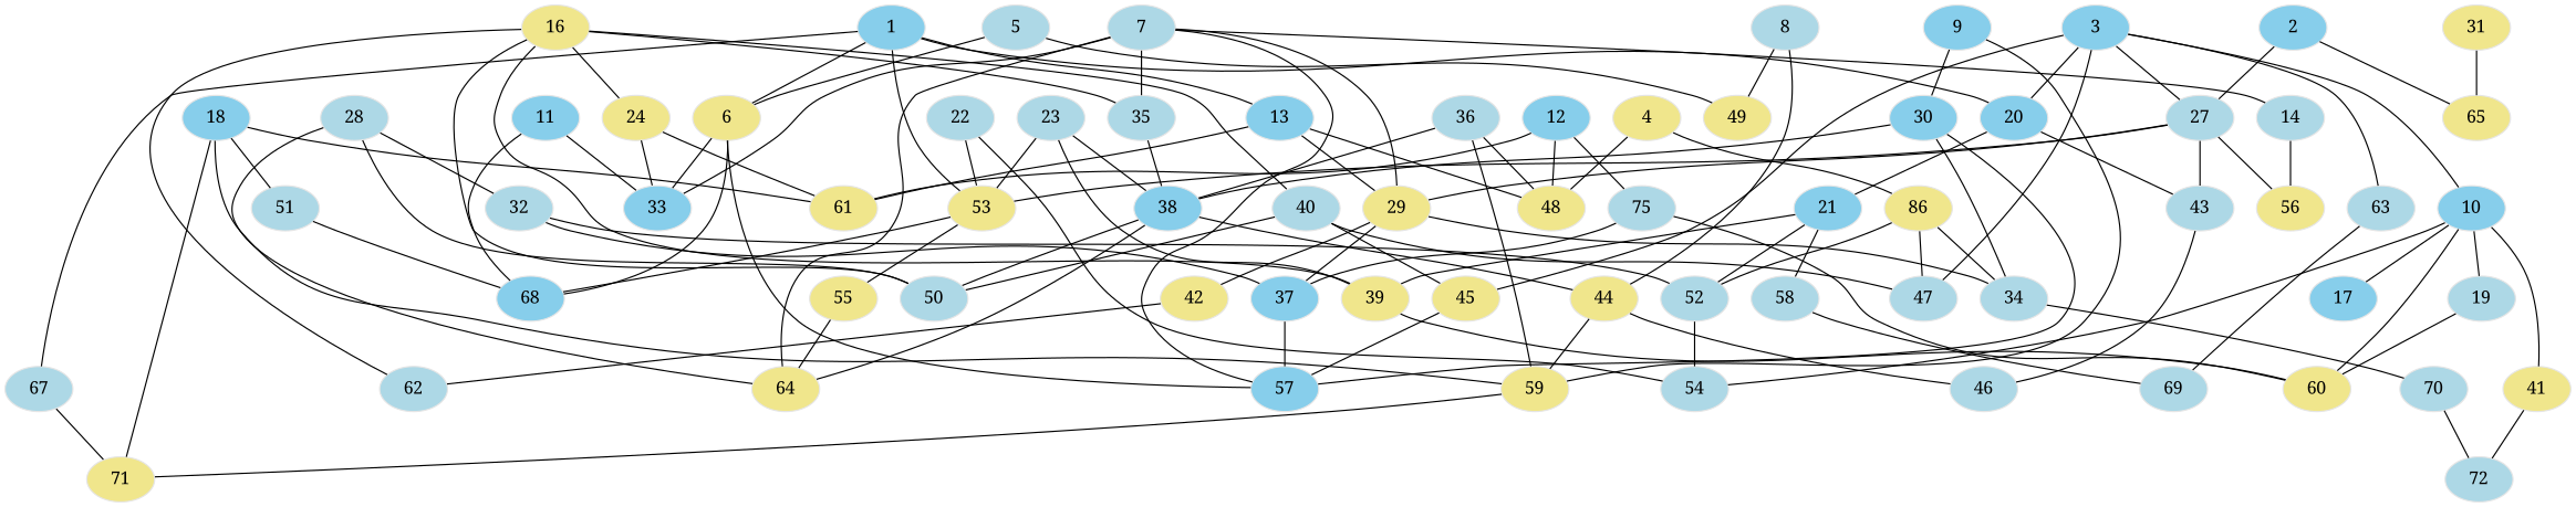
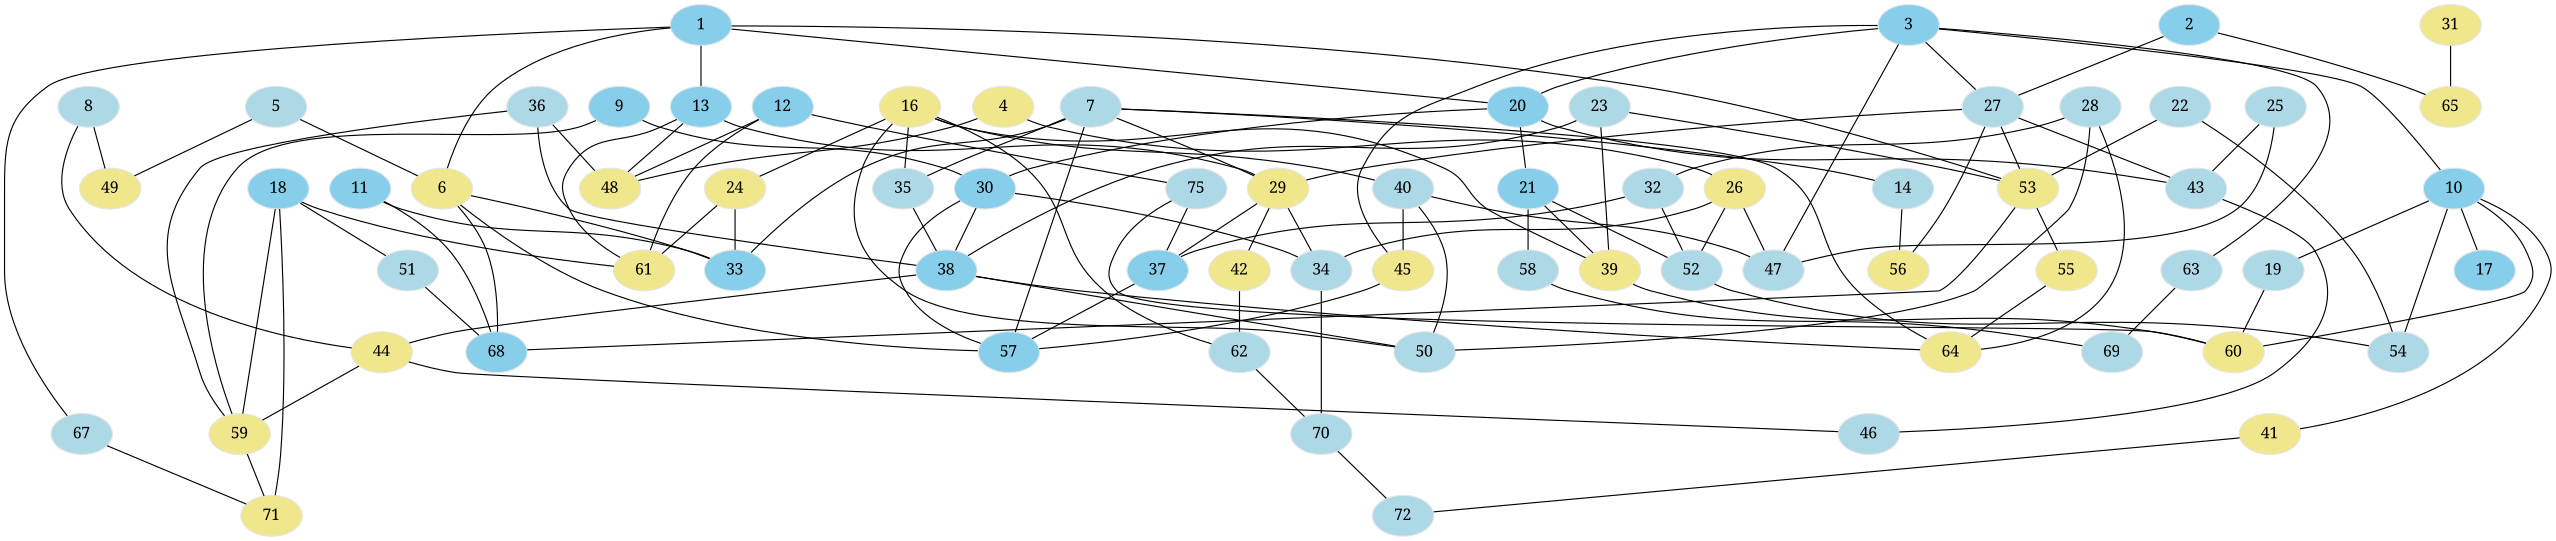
  graph {
    fontname="Noto Serif"
    node [color=gray90 fillcolor=lightblue fontname="Noto Serif" style=filled]
    edge [fontname="Noto Serif" weight=1.0]
    1 [fillcolor=skyblue]
    6 [fillcolor=khaki]
    13 [fillcolor=skyblue]
    20 [fillcolor=skyblue]
    53 [fillcolor=khaki]
    67
    33 [fillcolor=skyblue]
    57 [fillcolor=skyblue]
    68 [fillcolor=skyblue]
    48 [fillcolor=khaki]
    29 [fillcolor=khaki]
    61 [fillcolor=khaki]
    30 [fillcolor=skyblue]
    21 [fillcolor=skyblue]
    43
    55 [fillcolor=khaki]
    71 [fillcolor=khaki]
    2 [fillcolor=skyblue]
    27
    65 [fillcolor=khaki]
    56 [fillcolor=khaki]
    3 [fillcolor=skyblue]
    10 [fillcolor=skyblue]
    45 [fillcolor=khaki]
    47
    63
    17 [fillcolor=skyblue]
    19
    41 [fillcolor=khaki]
    54
    60 [fillcolor=khaki]
    69
    4 [fillcolor=khaki]
-   26 [fillcolor=khaki label=86]
+   26 [fillcolor=khaki]
    52
    34
    5
    49 [fillcolor=khaki]
    7
    14
    35
    64 [fillcolor=khaki]
    37 [fillcolor=skyblue]
    42 [fillcolor=khaki]
    38 [fillcolor=skyblue]
    8
    44 [fillcolor=khaki]
    59 [fillcolor=khaki]
    46
    9 [fillcolor=skyblue]
    72
    11 [fillcolor=skyblue]
    12 [fillcolor=skyblue]
    n54 [label=75]
    16 [fillcolor=khaki]
    24 [fillcolor=khaki]
    39 [fillcolor=khaki]
    40
    50
    62
    70
    18 [fillcolor=skyblue]
    51
    58
    22
    23
+   25
    28
    32
    31 [fillcolor=khaki]
    36
    1 -- 6
    1 -- 13
    1 -- 20
    1 -- 53
    1 -- 67
    6 -- 33
    6 -- 57
    6 -- 68
    13 -- 48
    13 -- 29 [weight=2.0]
    13 -- 61
+   20 -- 30
    20 -- 21
    20 -- 43
    53 -- 68
    53 -- 55
    67 -- 71
    29 -- 34
    29 -- 37
    29 -- 42
    30 -- 57
    30 -- 34
    30 -- 38
    21 -- 52
    21 -- 39
    21 -- 58
    43 -- 46
    55 -- 64
    2 -- 27
    2 -- 65
    27 -- 53
    27 -- 29
    27 -- 43
    27 -- 56
    3 -- 20
    3 -- 27
    3 -- 10
    3 -- 45
    3 -- 47
    3 -- 63
    10 -- 17
    10 -- 19
    10 -- 41
    10 -- 54
    10 -- 60
    45 -- 57
    63 -- 69
    19 -- 60
    41 -- 72
    4 -- 48
    4 -- 26
    26 -- 47
    26 -- 52
    26 -- 34
    52 -- 54
    34 -- 70
    5 -- 6
    5 -- 49
    7 -- 33 [weight=2.0]
    7 -- 57
    7 -- 29
    7 -- 14
    7 -- 35
    7 -- 64
    14 -- 56
    35 -- 38
    37 -- 57
    42 -- 62
    38 -- 64
    38 -- 44
    38 -- 50
    8 -- 49
    8 -- 44
    44 -- 59
    44 -- 46
    59 -- 71
    9 -- 30
    9 -- 59
    11 -- 33
    11 -- 68
    12 -- 48
    12 -- 61
    12 -- n54
    n54 -- 60
    n54 -- 37
    16 -- 35
    16 -- 24
    16 -- 39
    16 -- 40
    16 -- 50
    16 -- 62
    24 -- 33
    24 -- 61
    39 -- 60
    40 -- 45
    40 -- 47
    40 -- 50
+   62 -- 70
    70 -- 72
    18 -- 61
    18 -- 71 [weight=2.0]
    18 -- 59
    18 -- 51
    51 -- 68
    58 -- 69
    22 -- 53
    22 -- 54
    23 -- 53
    23 -- 38
    23 -- 39
+   25 -- 43
+   25 -- 47
    28 -- 64
    28 -- 50
    28 -- 32
    32 -- 52
    32 -- 37
    31 -- 65
    36 -- 48
    36 -- 38
    36 -- 59
  }
